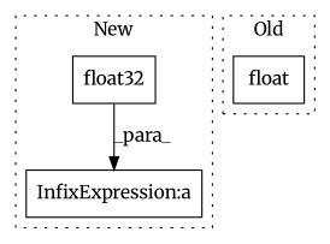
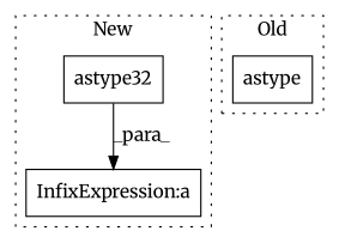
  digraph {
    fontname=Merriweather
    node [a=32 shape=box fontname=Merriweather]
-   n1 [l="8,1" label=float32 s="4371,4384"]
+   n1 [l="8,1" label=astype32 s="4371,4384"]
    n2 [a=27 l=3 label="InfixExpression:a" s=4385]
-   n3 [l="7,1" label=float s="4410,4426"]
+   n3 [l="7,1" label=astype s="4410,4426"]
    subgraph cluster_1 {
      label=New
      style=dotted
      n1
      n2
    }
    subgraph cluster_2 {
      label=Old
      style=dotted
      n3
    }
    n1 -> n2 [label=_para_ fontname=Merriweather]
  }
